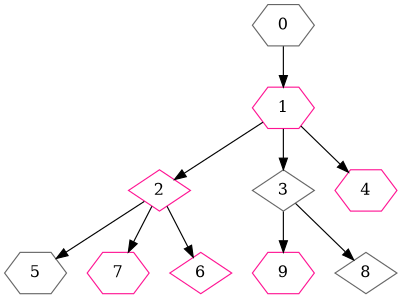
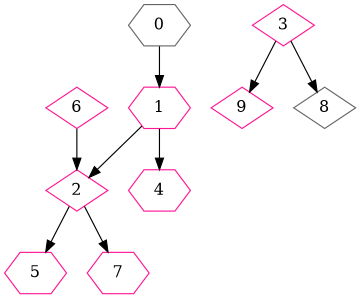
  digraph {
    "Duplicate states"=0
    GraphType=OutTree
    "Max states in OPEN"=0
    Modes="120000ms; topo-ordered tasks, ; Pruning: task equivalence, fixed order ready list, ; F-value: ; Optimisation: best schedule length (SL) optimisation on equal, "
    NumberOfTasks=10
    "Pruned using list schedule length"=1431
    "States removed from OPEN"=0
    TargetSystem="Homogeneous-16"
    "Time to schedule (ms)"=173
    "Total idle time"=91
    "Total schedule length"=32
    "Total sequential time"=58
    "Total states created"=4885
    node ["Finish time"=27 Processor=0 "Start time"=23 Weight=7 color=deeppink shape=hexagon]
    edge [Weight=6]
    0 ["Finish time"=8 "Start time"=0 Weight=8 color=gray40]
    1 ["Finish time"=14 "Start time"=8 Weight=6]
    2 ["Finish time"=18 "Start time"=14 Weight=4 shape=diamond]
-   3 [Processor=1 "Start time"=20 color=gray40 shape=diamond]
+   3 [Processor=1 "Start time"=20 shape=diamond]
    4 ["Finish time"=30 Processor=2]
-   5 ["Start time"=18 Weight=9 color=gray40]
+   5 ["Start time"=18 Weight=9]
    7 ["Finish time"=32 Processor=3 "Start time"=25]
    6 ["Finish time"=28 Processor=4 Weight=5 shape=diamond]
-   9 ["Finish time"=32 Processor=1 "Start time"=29 Weight=3]
+   9 ["Finish time"=32 Processor=1 "Start time"=29 Weight=3 shape=diamond]
    8 ["Finish time"=29 Processor=1 "Start time"=27 Weight=2 color=gray40 shape=diamond]
    0 -> 1 [Weight=10]
    1 -> 2 [Weight=10]
-   1 -> 3
    1 -> 4 [Weight=9]
    2 -> 5
    2 -> 7 [Weight=7]
-   2 -> 6 [Weight=5]
+   6 -> 2 [Weight=5]
    3 -> 9
    3 -> 8 [Weight=4]
  }
